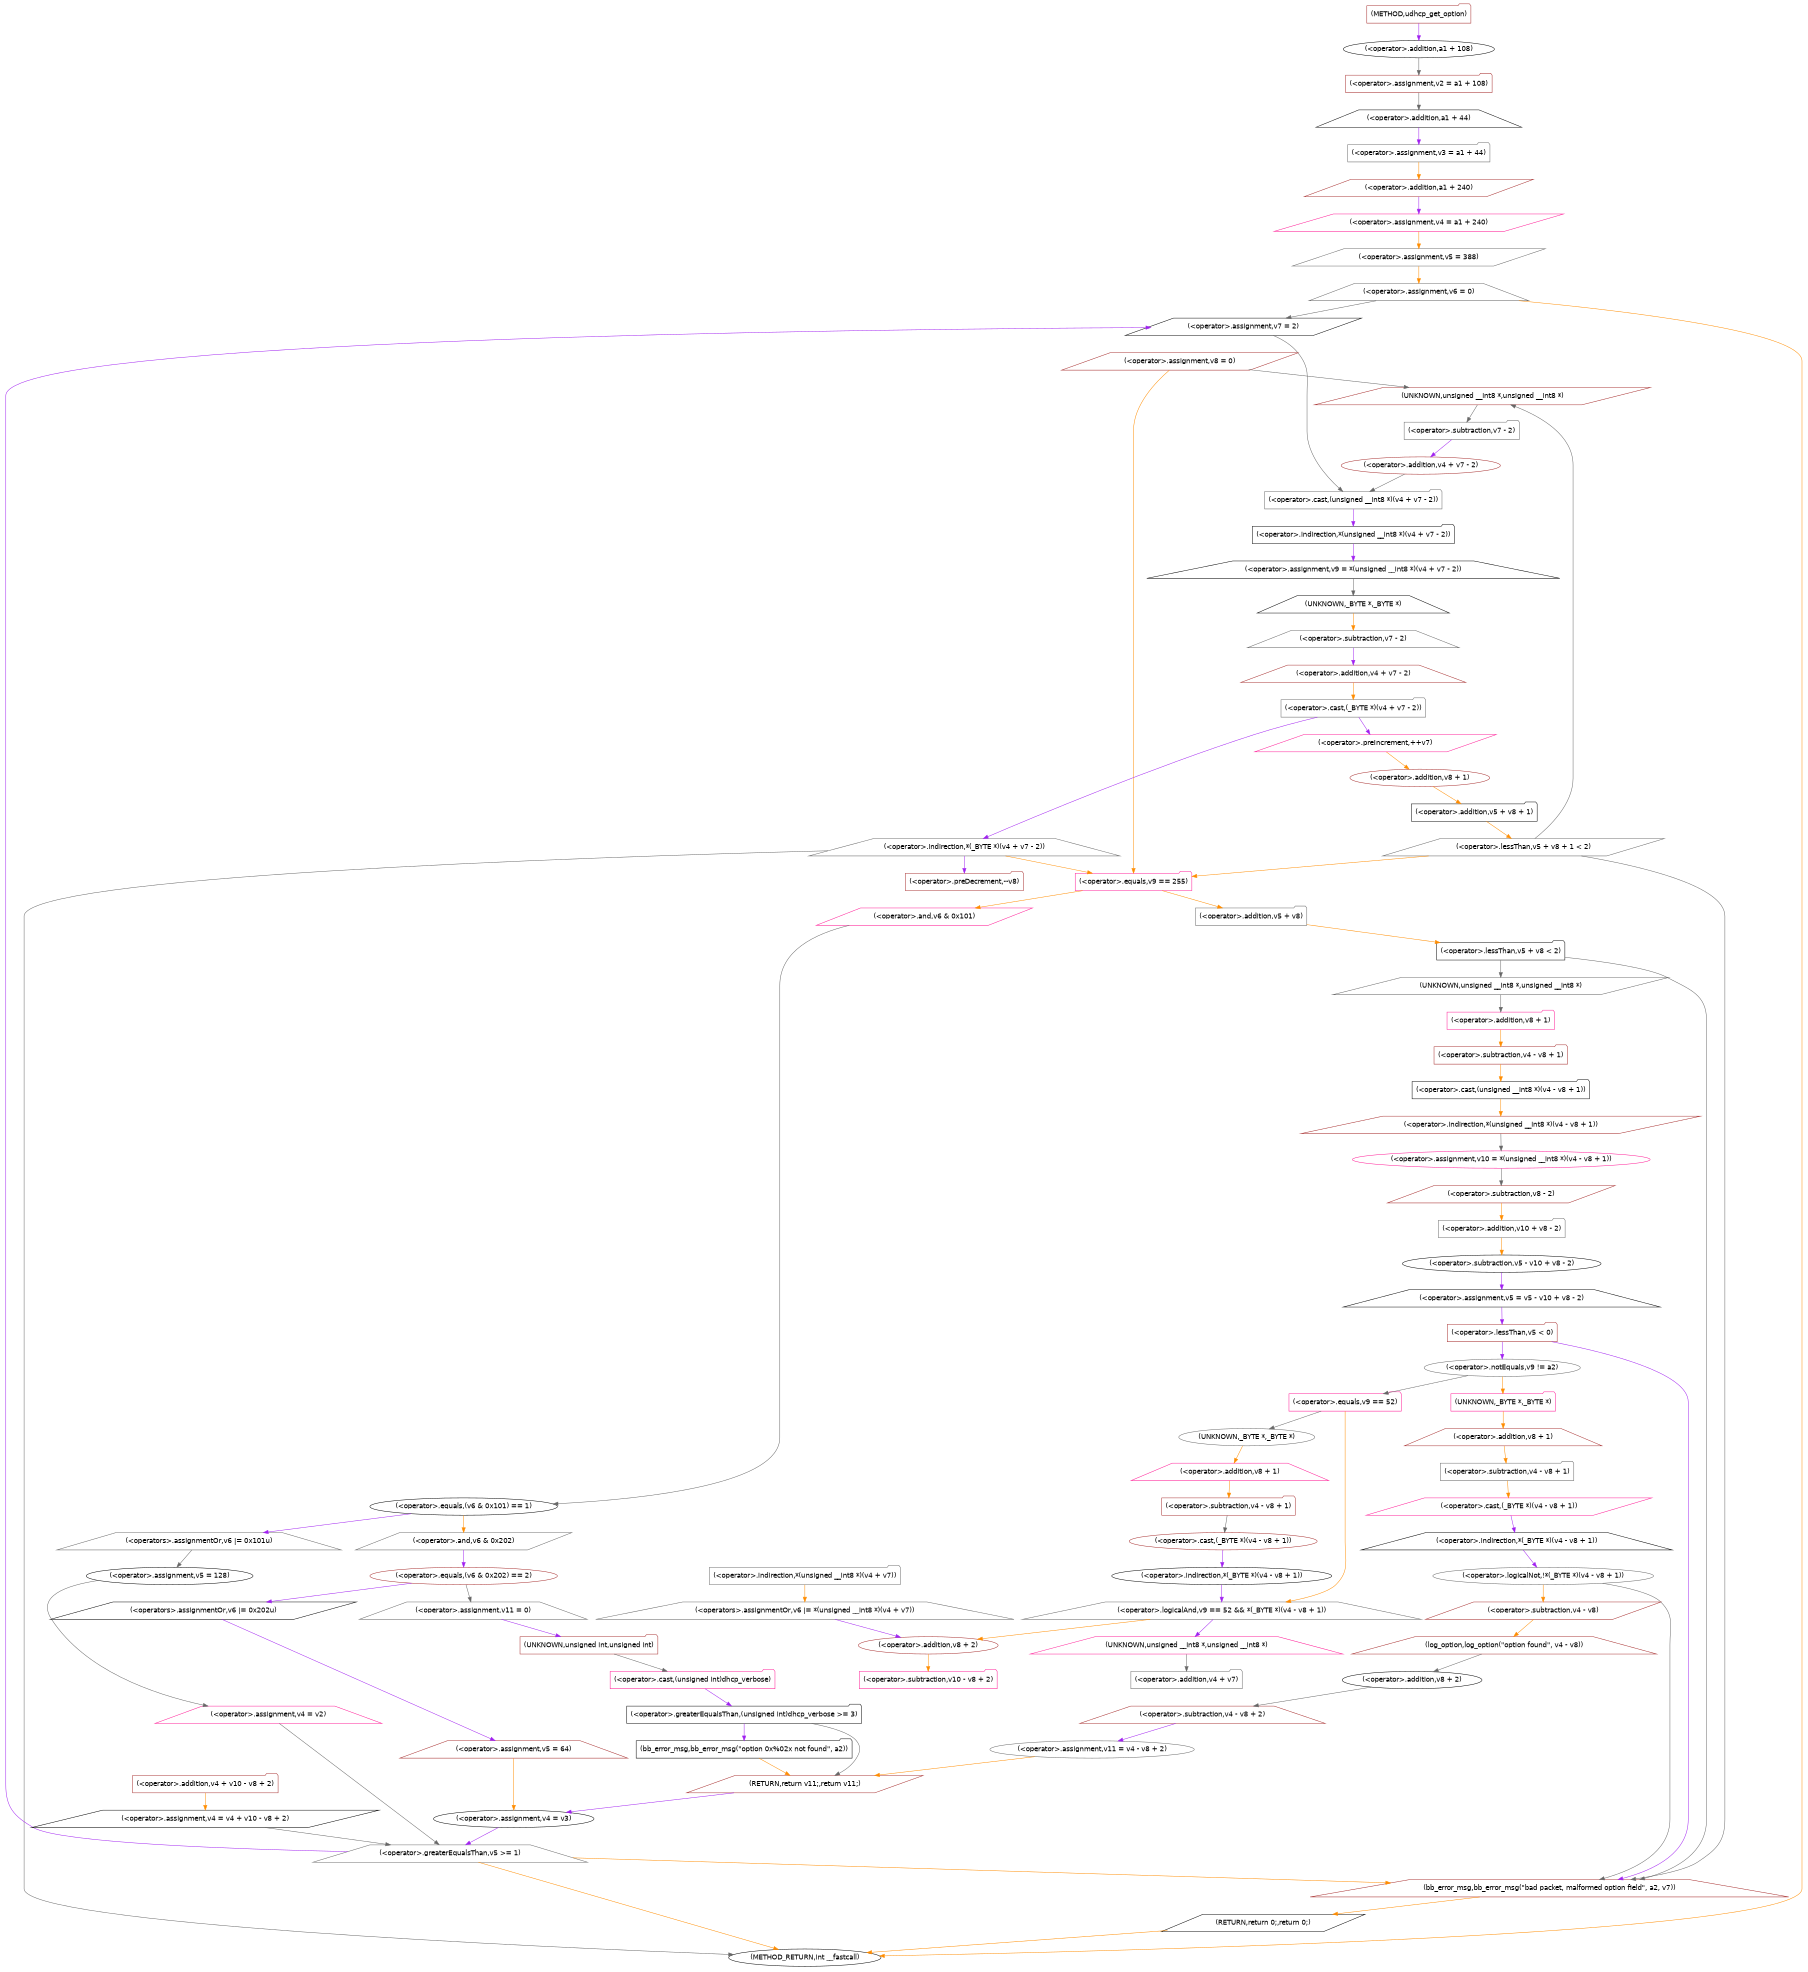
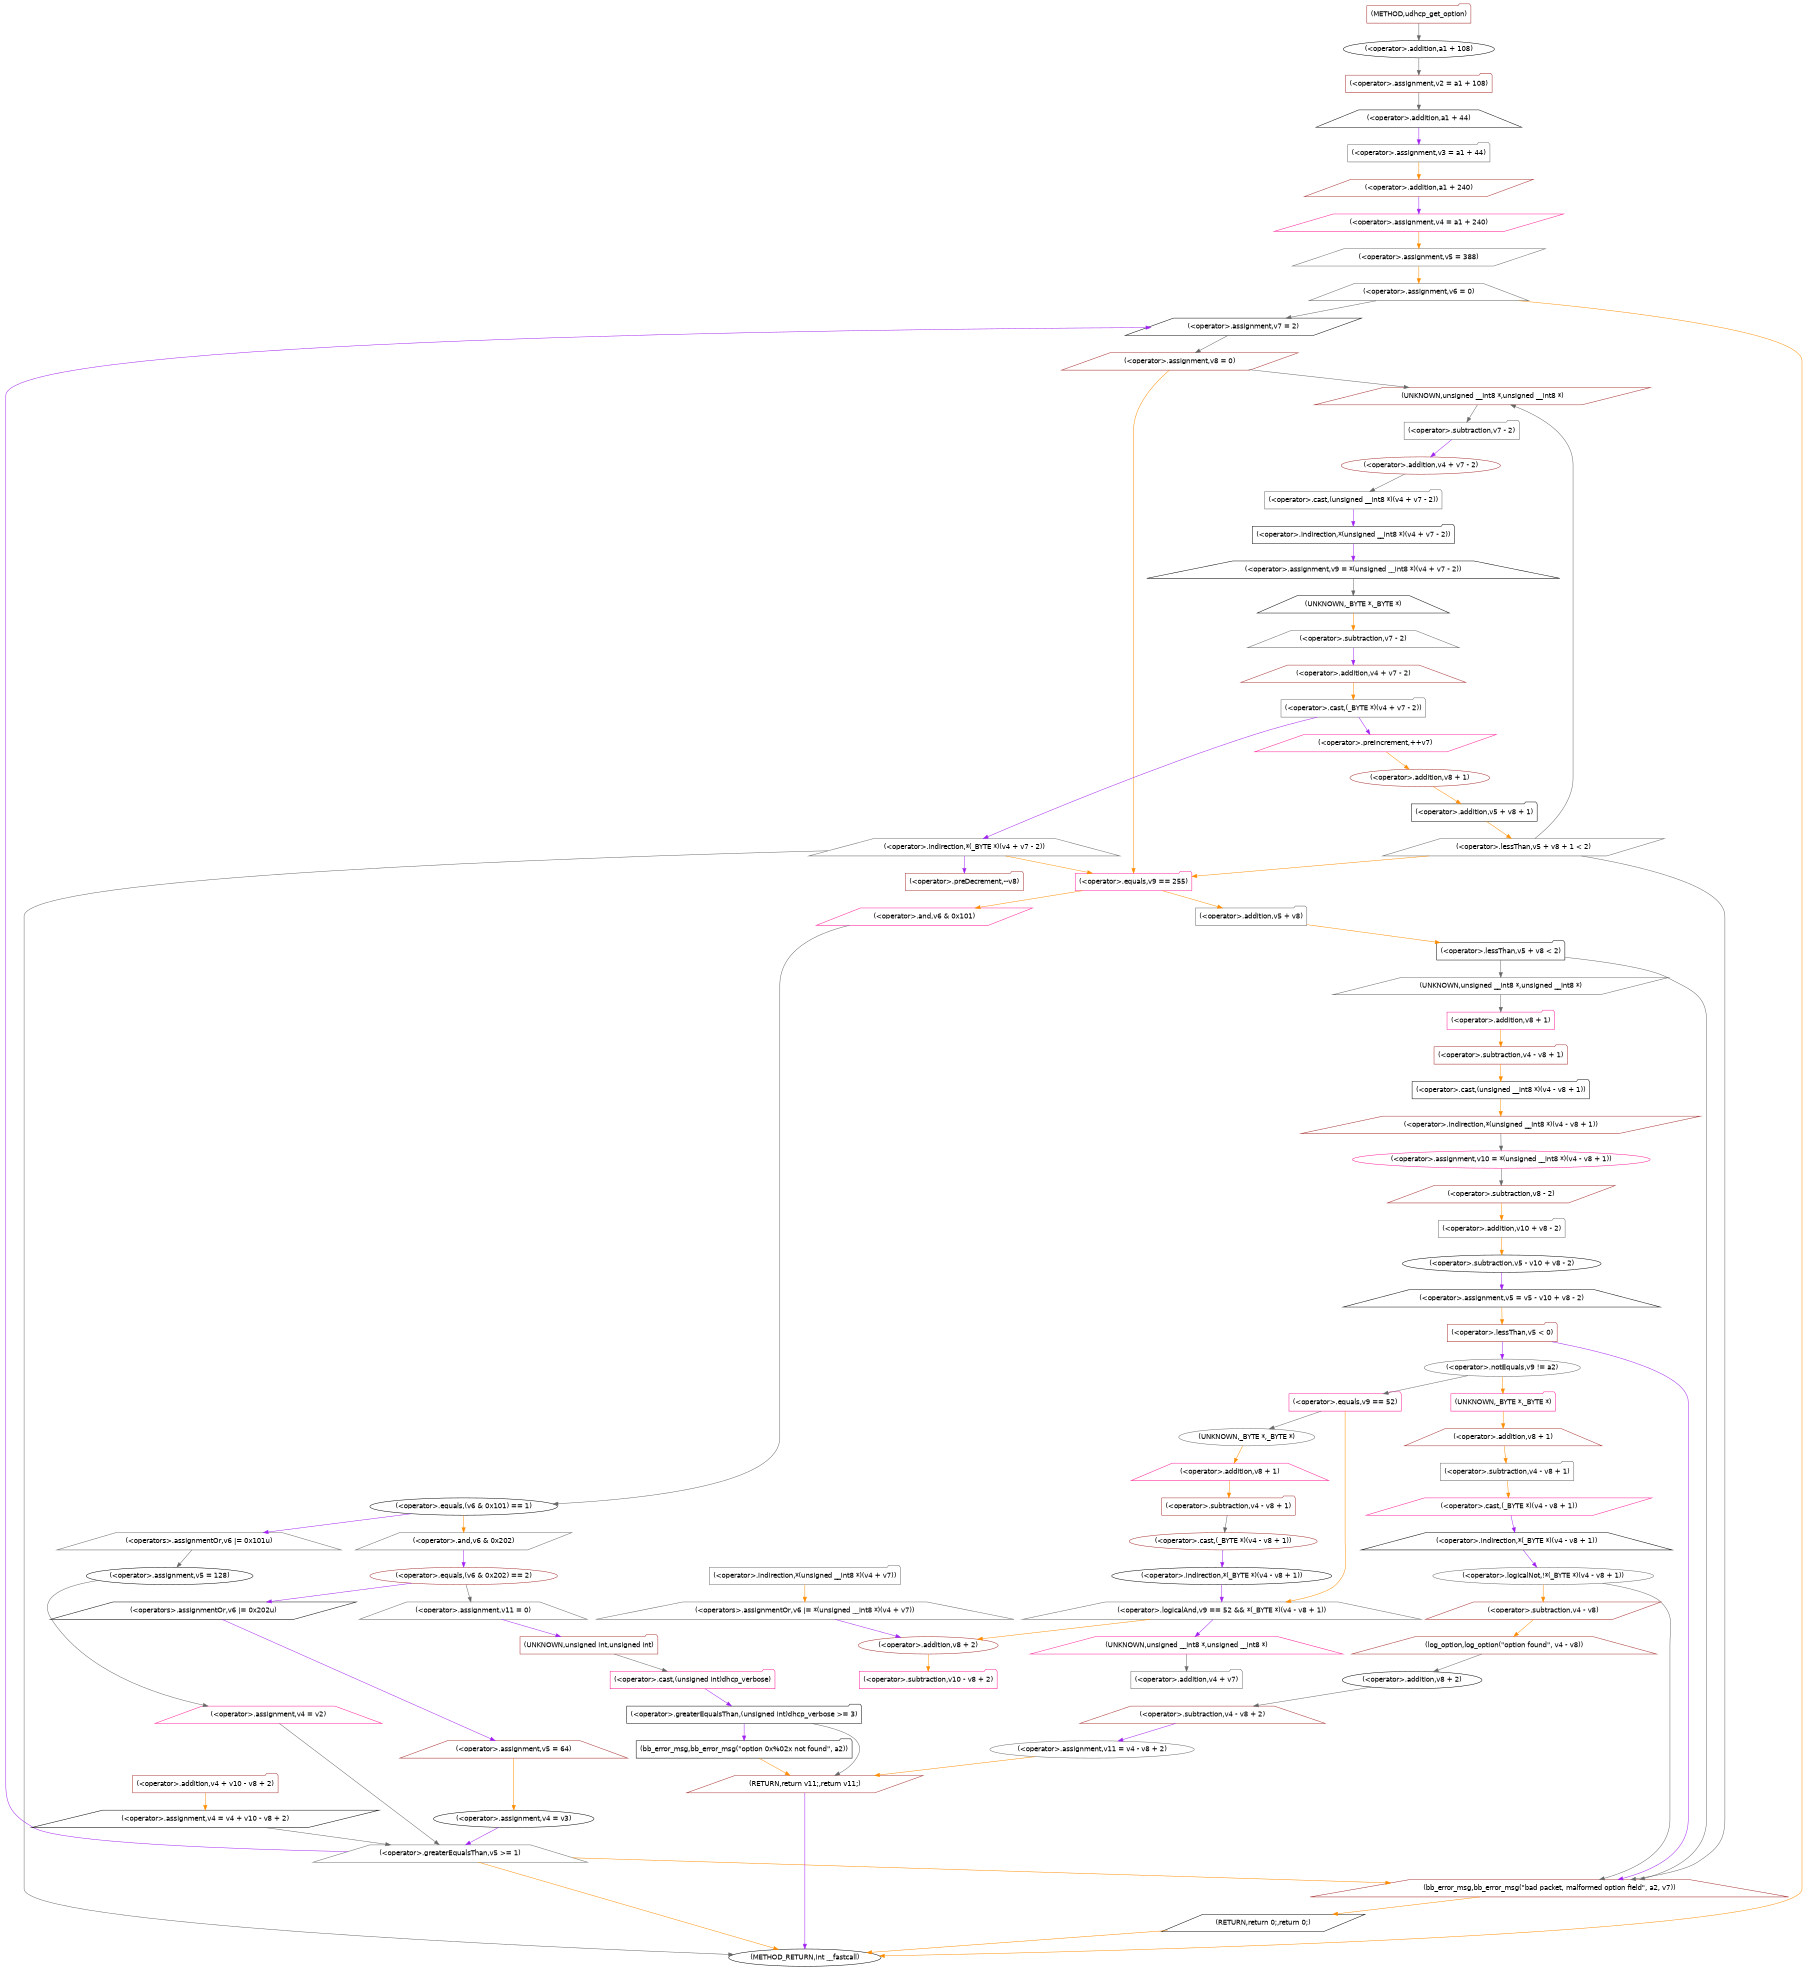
  digraph {
    fontname="DejaVu Sans"
    node [color=brown fontname="DejaVu Sans" shape=folder]
    edge [color=darkorange fontname="DejaVu Sans"]
    n1 [label="(<operator>.assignment,v2 = a1 + 108)"]
    n2 [color=black label="(<operator>.addition,a1 + 44)" shape=trapezium]
    n3 [color=gray40 label="(<operator>.assignment,v3 = a1 + 44)"]
    n4 [color=black label="(<operator>.addition,a1 + 108)" shape=ellipse]
    n5 [label="(<operator>.addition,a1 + 240)" shape=parallelogram]
    n6 [color=deeppink label="(<operator>.assignment,v4 = a1 + 240)" shape=parallelogram]
    n7 [color=gray40 label="(<operator>.assignment,v5 = 388)" shape=parallelogram]
    n8 [color=gray40 label="(<operator>.assignment,v6 = 0)" shape=trapezium]
    n9 [color=black label="(<operator>.assignment,v7 = 2)" shape=parallelogram]
    n10 [color=black label="(METHOD_RETURN,int __fastcall)" shape=ellipse]
    n11 [label="(<operator>.assignment,v8 = 0)" shape=parallelogram]
    n12 [label="(UNKNOWN,unsigned __int8 *,unsigned __int8 *)" shape=parallelogram]
    n13 [color=deeppink label="(<operator>.equals,v9 == 255)"]
    n14 [color=gray40 label="(<operator>.subtraction,v7 - 2)"]
    n15 [color=deeppink label="(<operator>.and,v6 & 0x101)" shape=parallelogram]
    n16 [color=gray40 label="(<operator>.addition,v5 + v8)"]
    n17 [color=black label="(<operator>.assignment,v9 = *(unsigned __int8 *)(v4 + v7 - 2))" shape=trapezium]
    n18 [color=black label="(UNKNOWN,_BYTE *,_BYTE *)" shape=trapezium]
    n19 [color=gray40 label="(<operator>.subtraction,v7 - 2)" shape=trapezium]
    n20 [color=black label="(<operator>.indirection,*(unsigned __int8 *)(v4 + v7 - 2))"]
    n21 [color=gray40 label="(<operator>.cast,(unsigned __int8 *)(v4 + v7 - 2))"]
    n22 [label="(<operator>.addition,v4 + v7 - 2)" shape=ellipse]
    n23 [color=gray40 label="(<operator>.indirection,*(_BYTE *)(v4 + v7 - 2))" shape=trapezium]
    n24 [label="(<operator>.preDecrement,--v8)"]
    n25 [color=gray40 label="(<operator>.cast,(_BYTE *)(v4 + v7 - 2))"]
    n26 [color=deeppink label="(<operator>.preIncrement,++v7)" shape=parallelogram]
    n27 [label="(<operator>.addition,v4 + v7 - 2)" shape=trapezium]
    n28 [label="(<operator>.addition,v8 + 1)" shape=ellipse]
    n29 [color=black label="(<operator>.addition,v5 + v8 + 1)"]
    n30 [color=gray40 label="(<operator>.lessThan,v5 + v8 + 1 < 2)" shape=parallelogram]
    n31 [label="(bb_error_msg,bb_error_msg(\"bad packet, malformed option field\", a2, v7))" shape=trapezium]
    n32 [color=black label="(RETURN,return 0;,return 0;)" shape=parallelogram]
    n33 [color=black label="(<operator>.equals,(v6 & 0x101) == 1)" shape=ellipse]
    n34 [color=black label="(<operator>.lessThan,v5 + v8 < 2)"]
    n35 [color=gray40 label="(<operators>.assignmentOr,v6 |= 0x101u)" shape=trapezium]
    n36 [color=gray40 label="(<operator>.and,v6 & 0x202)" shape=parallelogram]
    n37 [color=black label="(<operator>.assignment,v5 = 128)" shape=ellipse]
    n38 [label="(<operator>.equals,(v6 & 0x202) == 2)" shape=ellipse]
    n39 [color=deeppink label="(<operator>.assignment,v4 = v2)" shape=trapezium]
    n40 [color=gray40 label="(<operator>.greaterEqualsThan,v5 >= 1)" shape=trapezium]
    n41 [color=black label="(<operators>.assignmentOr,v6 |= 0x202u)" shape=parallelogram]
    n42 [color=gray40 label="(<operator>.assignment,v11 = 0)" shape=trapezium]
    n43 [label="(<operator>.assignment,v5 = 64)" shape=trapezium]
    n44 [label="(UNKNOWN,unsigned int,unsigned int)"]
    n45 [color=black label="(<operator>.assignment,v4 = v3)" shape=ellipse]
    n46 [color=deeppink label="(<operator>.cast,(unsigned int)dhcp_verbose)"]
    n47 [color=black label="(<operator>.greaterEqualsThan,(unsigned int)dhcp_verbose >= 3)"]
    n48 [color=black label="(bb_error_msg,bb_error_msg(\"option 0x%02x not found\", a2))"]
    n49 [label="(RETURN,return v11;,return v11;)" shape=parallelogram]
    n50 [color=gray40 label="(UNKNOWN,unsigned __int8 *,unsigned __int8 *)" shape=parallelogram]
    n51 [color=deeppink label="(<operator>.addition,v8 + 1)"]
    n52 [color=deeppink label="(<operator>.assignment,v10 = *(unsigned __int8 *)(v4 - v8 + 1))" shape=ellipse]
    n53 [label="(<operator>.subtraction,v8 - 2)" shape=parallelogram]
    n54 [color=gray40 label="(<operator>.addition,v10 + v8 - 2)"]
    n55 [label="(<operator>.indirection,*(unsigned __int8 *)(v4 - v8 + 1))" shape=parallelogram]
    n56 [color=black label="(<operator>.cast,(unsigned __int8 *)(v4 - v8 + 1))"]
    n57 [label="(<operator>.subtraction,v4 - v8 + 1)"]
    n58 [color=black label="(<operator>.assignment,v5 = v5 - v10 + v8 - 2)" shape=trapezium]
    n59 [label="(<operator>.lessThan,v5 < 0)"]
    n60 [color=gray40 label="(<operator>.notEquals,v9 != a2)" shape=ellipse]
    n61 [color=black label="(<operator>.subtraction,v5 - v10 + v8 - 2)" shape=ellipse]
    n62 [color=deeppink label="(<operator>.equals,v9 == 52)"]
    n63 [color=deeppink label="(UNKNOWN,_BYTE *,_BYTE *)"]
    n64 [color=gray40 label="(<operator>.logicalAnd,v9 == 52 && *(_BYTE *)(v4 - v8 + 1))" shape=trapezium]
    n65 [color=gray40 label="(UNKNOWN,_BYTE *,_BYTE *)" shape=ellipse]
    n66 [label="(<operator>.addition,v8 + 1)" shape=trapezium]
    n67 [color=deeppink label="(UNKNOWN,unsigned __int8 *,unsigned __int8 *)" shape=trapezium]
    n68 [label="(<operator>.addition,v8 + 2)" shape=ellipse]
    n69 [color=gray40 label="(<operator>.addition,v4 + v7)"]
    n70 [color=deeppink label="(<operator>.subtraction,v10 - v8 + 2)"]
    n71 [color=deeppink label="(<operator>.addition,v8 + 1)" shape=trapezium]
    n72 [color=black label="(<operator>.indirection,*(_BYTE *)(v4 - v8 + 1))" shape=ellipse]
    n73 [label="(<operator>.cast,(_BYTE *)(v4 - v8 + 1))" shape=ellipse]
    n74 [label="(<operator>.subtraction,v4 - v8 + 1)"]
    n75 [color=gray40 label="(<operators>.assignmentOr,v6 |= *(unsigned __int8 *)(v4 + v7))" shape=trapezium]
    n76 [color=gray40 label="(<operator>.indirection,*(unsigned __int8 *)(v4 + v7))"]
    n77 [color=black label="(<operator>.assignment,v4 = v4 + v10 - v8 + 2)" shape=parallelogram]
    n78 [label="(<operator>.addition,v4 + v10 - v8 + 2)"]
    n79 [color=gray40 label="(<operator>.logicalNot,!*(_BYTE *)(v4 - v8 + 1))" shape=ellipse]
    n80 [label="(<operator>.subtraction,v4 - v8)" shape=parallelogram]
    n81 [label="(log_option,log_option(\"option found\", v4 - v8))" shape=trapezium]
    n82 [color=black label="(<operator>.indirection,*(_BYTE *)(v4 - v8 + 1))" shape=trapezium]
    n83 [color=deeppink label="(<operator>.cast,(_BYTE *)(v4 - v8 + 1))" shape=parallelogram]
    n84 [color=gray40 label="(<operator>.subtraction,v4 - v8 + 1)"]
    n85 [color=black label="(<operator>.addition,v8 + 2)" shape=ellipse]
    n86 [label="(<operator>.subtraction,v4 - v8 + 2)" shape=trapezium]
    n87 [color=gray40 label="(<operator>.assignment,v11 = v4 - v8 + 2)" shape=ellipse]
    n88 [label="(METHOD,udhcp_get_option)"]
    n1 -> n2 [color=gray40]
    n2 -> n3 [color=purple]
    n3 -> n5
    n4 -> n1 [color=gray40]
    n5 -> n6 [color=purple]
    n6 -> n7
    n7 -> n8
    n8 -> n9 [color=gray40]
    n8 -> n10
-   n9 -> n21 [color=gray40]
+   n9 -> n11 [color=gray40]
    n11 -> n12 [color=gray40]
    n11 -> n13
    n12 -> n14 [color=gray40]
    n13 -> n15
    n13 -> n16
    n14 -> n22 [color=purple]
    n15 -> n33 [color=gray40]
    n16 -> n34
    n17 -> n18 [color=gray40]
    n18 -> n19
    n19 -> n27 [color=purple]
    n20 -> n17 [color=purple]
    n21 -> n20 [color=purple]
    n22 -> n21 [color=gray40]
    n23 -> n10 [color=gray40]
    n23 -> n13
    n23 -> n24 [color=purple]
    n25 -> n23 [color=purple]
    n25 -> n26 [color=purple]
    n26 -> n28
    n27 -> n25
    n28 -> n29
    n29 -> n30
    n30 -> n12 [color=gray40]
    n30 -> n13
    n30 -> n31 [color=gray40]
    n31 -> n32
    n32 -> n10
    n33 -> n35 [color=purple]
    n33 -> n36
    n34 -> n31 [color=gray40]
    n34 -> n50 [color=gray40]
    n35 -> n37 [color=gray40]
    n36 -> n38 [color=purple]
    n37 -> n39 [color=gray40]
    n38 -> n41 [color=purple]
    n38 -> n42 [color=gray40]
    n39 -> n40 [color=gray40]
    n40 -> n9 [color=purple]
    n40 -> n10
    n40 -> n31
    n41 -> n43 [color=purple]
    n42 -> n44 [color=purple]
    n43 -> n45
    n44 -> n46 [color=gray40]
    n45 -> n40 [color=purple]
    n46 -> n47 [color=purple]
    n47 -> n48 [color=purple]
    n47 -> n49 [color=gray40]
    n48 -> n49
-   n49 -> n45 [color=purple]
+   n49 -> n10 [color=purple]
    n50 -> n51 [color=gray40]
    n51 -> n57
    n52 -> n53 [color=gray40]
    n53 -> n54
    n54 -> n61
    n55 -> n52 [color=gray40]
    n56 -> n55
    n57 -> n56
-   n58 -> n59 [color=purple]
+   n58 -> n59
    n59 -> n31 [color=purple]
    n59 -> n60 [color=purple]
    n60 -> n62 [color=gray40]
    n60 -> n63
    n61 -> n58 [color=purple]
    n62 -> n64
    n62 -> n65 [color=gray40]
    n63 -> n66
    n64 -> n67 [color=purple]
    n64 -> n68
    n65 -> n71
    n66 -> n84
    n67 -> n69 [color=gray40]
    n68 -> n70
    n71 -> n74
    n72 -> n64 [color=purple]
    n73 -> n72 [color=purple]
    n74 -> n73 [color=gray40]
    n75 -> n68 [color=purple]
    n76 -> n75
    n77 -> n40 [color=gray40]
    n78 -> n77
    n79 -> n31 [color=gray40]
    n79 -> n80
    n80 -> n81
    n81 -> n85 [color=gray40]
    n82 -> n79 [color=purple]
    n83 -> n82 [color=purple]
    n84 -> n83
    n85 -> n86 [color=gray40]
    n86 -> n87 [color=purple]
    n87 -> n49
-   n88 -> n4 [color=purple]
+   n88 -> n4 [color=gray40]
  }
